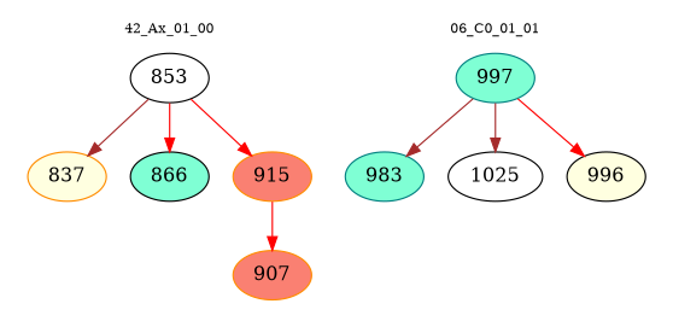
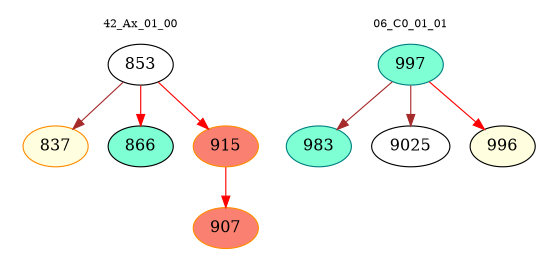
  digraph {
    node [color=black fillcolor=aquamarine style=filled]
    edge [color=red]
    n1 [fillcolor=white label=853]
    n2 [color=darkorange fillcolor=lightyellow label=837]
    n3 [label=866]
    n4 [color=darkorange fillcolor=salmon label=915]
    n5 [color=darkorange fillcolor=salmon label=907]
    n6 [color=teal label=997]
    n7 [color=teal label=983]
-   n8 [fillcolor=white label=1025]
+   n8 [fillcolor=white label=9025]
    n9 [fillcolor=lightyellow label=996]
    subgraph cluster_1 {
      color=white
      fontsize=10
      label="42_Ax_01_00"
      n1
      n2
      n3
      n4
      n5
    }
    subgraph cluster_2 {
      color=white
      fontsize=10
      label="06_C0_01_01"
      n6
      n7
      n8
      n9
    }
    n1 -> n2 [color=brown]
    n1 -> n3
    n1 -> n4
    n4 -> n5
    n6 -> n7 [color=brown]
    n6 -> n8 [color=brown]
    n6 -> n9
  }
